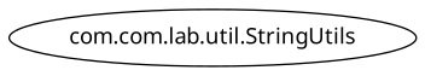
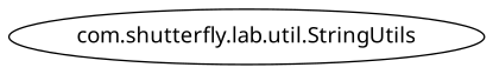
  digraph {
    concentrate=true
    rankdir=LR
    ranksep=2.0
    fontname="Noto Sans"
-   "com.shutterfly.lab.util.StringUtils" [fontname="Noto Sans" label="com.com.lab.util.StringUtils"]
+   "com.shutterfly.lab.util.StringUtils" [fontname="Noto Sans"]
  }
